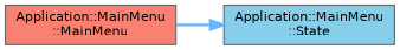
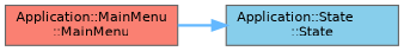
  digraph {
    rankdir=LR
    node [fontname=Helvetica fontsize=10 shape=box style=filled]
    n1 [color=gray40 fillcolor=salmon fontcolor=black height=0.2 label="Application::MainMenu\l::MainMenu" width=0.4]
-   n2 [color=grey40 fillcolor=skyblue height=0.2 label="Application::MainMenu\l::State" width=0.4]
+   n2 [color=grey40 fillcolor=skyblue height=0.2 label="Application::State\l::State" width=0.4]
    n1 -> n2 [color=steelblue1 fontname=Helvetica fontsize=10 labelfontname=Helvetica labelfontsize=10 style=bold]
  }
